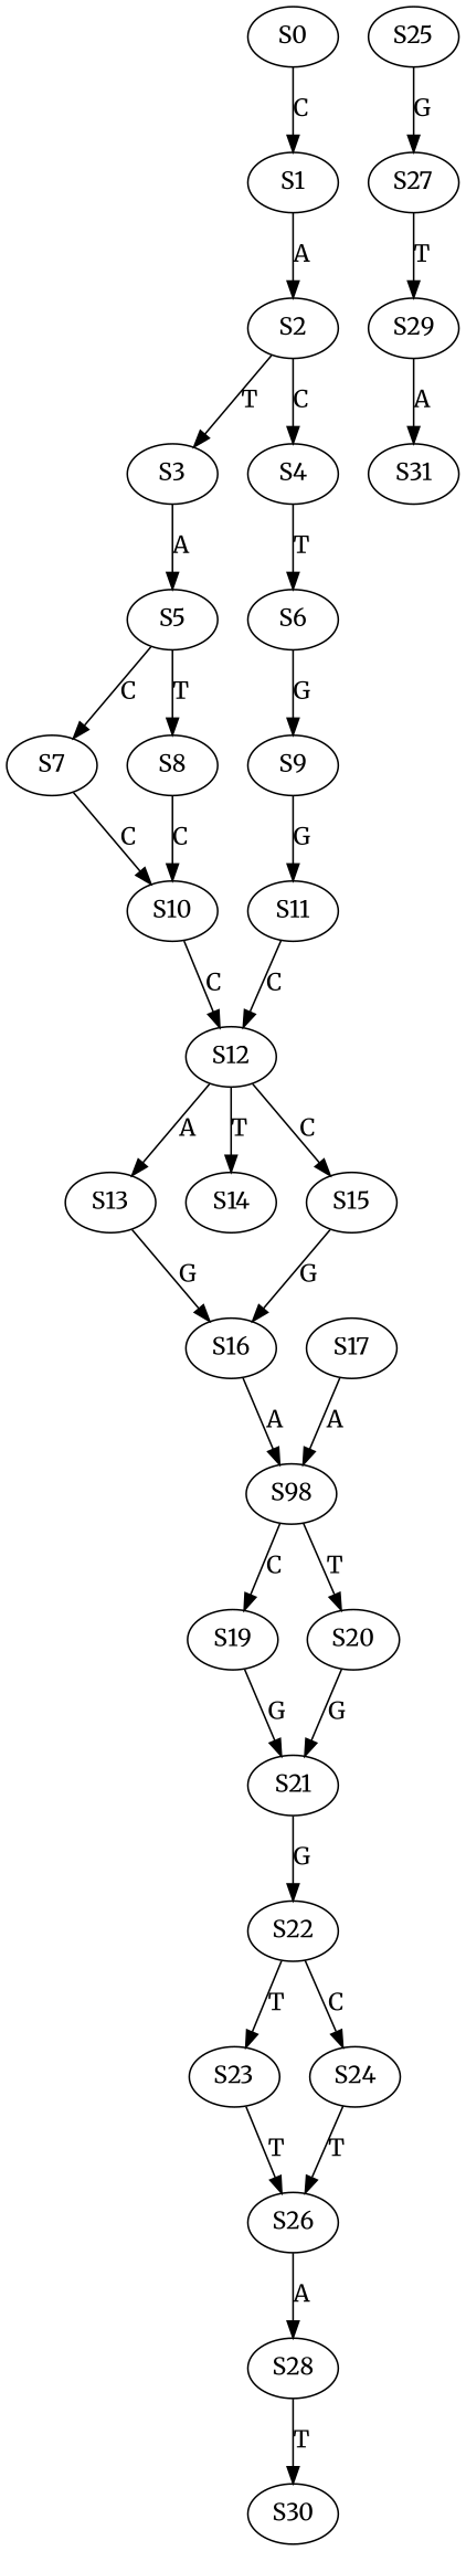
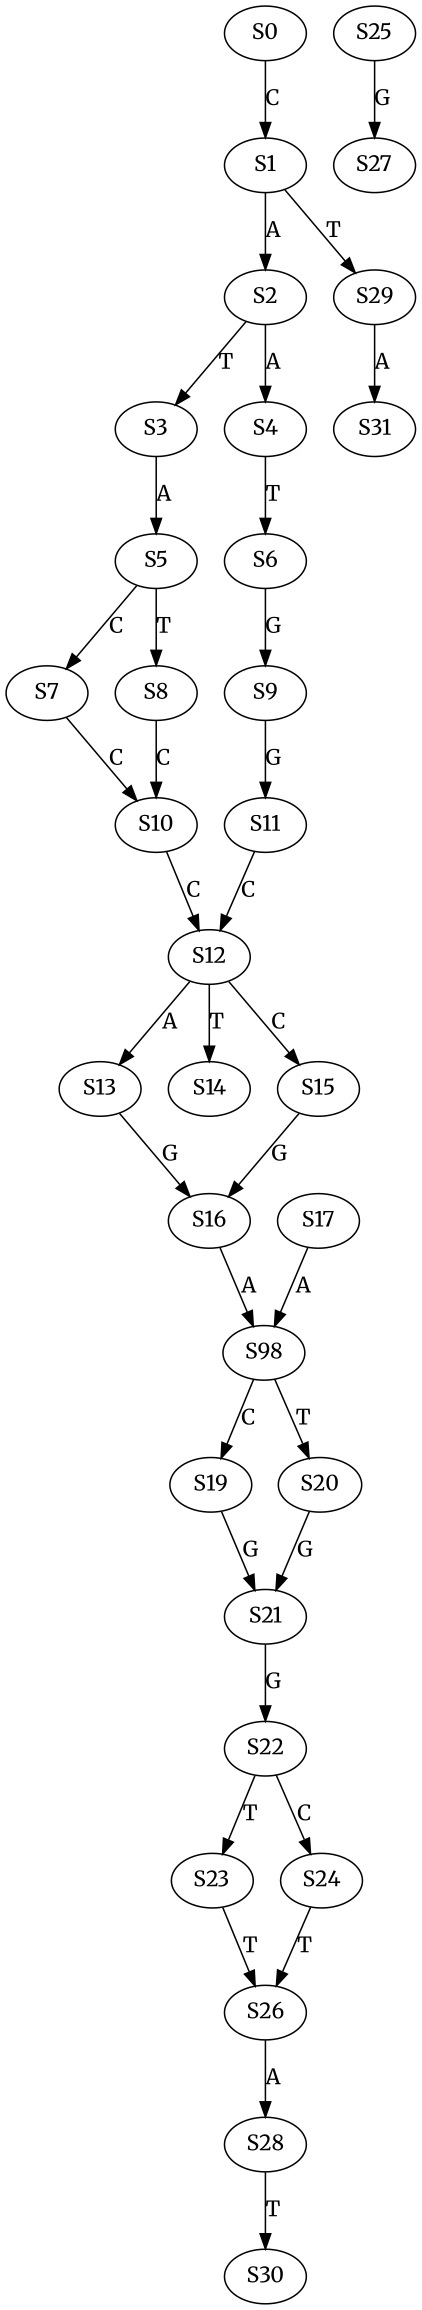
  strict digraph {
    fontname=Merriweather
    node [fontname=Merriweather]
    edge [fontname=Merriweather]
    S0
    S1
    S2
    S3
    S4
    S5
    S6
    S7
    S8
    S9
    S10
    S11
    S12
    S13
    S14
    S15
    S16
    n18 [label=S98]
    S17
    S19
    S20
    S21
    S22
    S23
    S24
    S26
    S25
    S27
    S28
    S29
    S30
    S31
    S0 -> S1 [label=C]
    S1 -> S2 [label=A]
    S2 -> S3 [label=T]
-   S2 -> S4 [label=C]
+   S2 -> S4 [label=A]
    S3 -> S5 [label=A]
    S4 -> S6 [label=T]
    S5 -> S7 [label=C]
    S5 -> S8 [label=T]
    S6 -> S9 [label=G]
    S7 -> S10 [label=C]
    S8 -> S10 [label=C]
    S9 -> S11 [label=G]
    S10 -> S12 [label=C]
    S11 -> S12 [label=C]
    S12 -> S13 [label=A]
    S12 -> S14 [label=T]
    S12 -> S15 [label=C]
    S13 -> S16 [label=G]
    S15 -> S16 [label=G]
    S16 -> n18 [label=A]
    n18 -> S19 [label=C]
    n18 -> S20 [label=T]
    S17 -> n18 [label=A]
    S19 -> S21 [label=G]
    S20 -> S21 [label=G]
    S21 -> S22 [label=G]
    S22 -> S23 [label=T]
    S22 -> S24 [label=C]
    S23 -> S26 [label=T]
    S24 -> S26 [label=T]
    S26 -> S28 [label=A]
    S25 -> S27 [label=G]
-   S27 -> S29 [label=T]
+   S1 -> S29 [label=T]
    S28 -> S30 [label=T]
    S29 -> S31 [label=A]
  }
